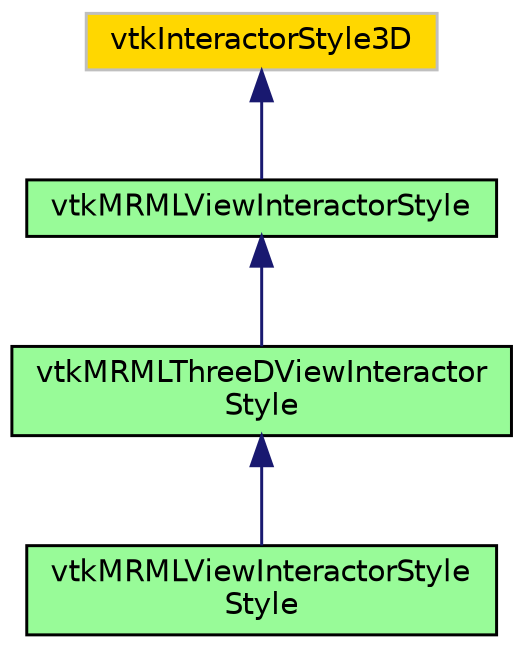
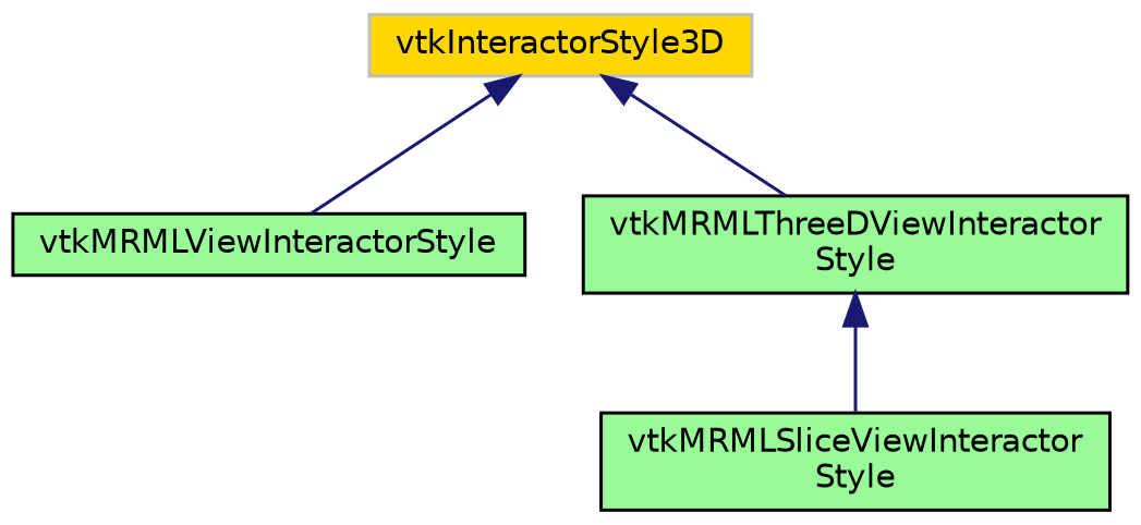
  digraph {
    node [color=black fillcolor=palegreen fontname=Helvetica fontsize=10 shape=record style=filled]
    edge [color=midnightblue dir=back fontname=Helvetica fontsize=10 labelfontname=Helvetica labelfontsize=10 style=solid]
    n1 [fontcolor=black height=0.2 label=vtkMRMLViewInteractorStyle width=0.4]
    n2 [height=0.2 label="vtkMRMLThreeDViewInteractor\lStyle" width=0.4]
-   n3 [height=0.2 label="vtkMRMLViewInteractorStyle\lStyle" width=0.4]
+   n3 [height=0.2 label="vtkMRMLSliceViewInteractor\lStyle" width=0.4]
    n4 [color=grey75 fillcolor=gold height=0.2 label=vtkInteractorStyle3D width=0.4]
-   n1 -> n2
+   n4 -> n2
    n2 -> n3
    n4 -> n1
  }
